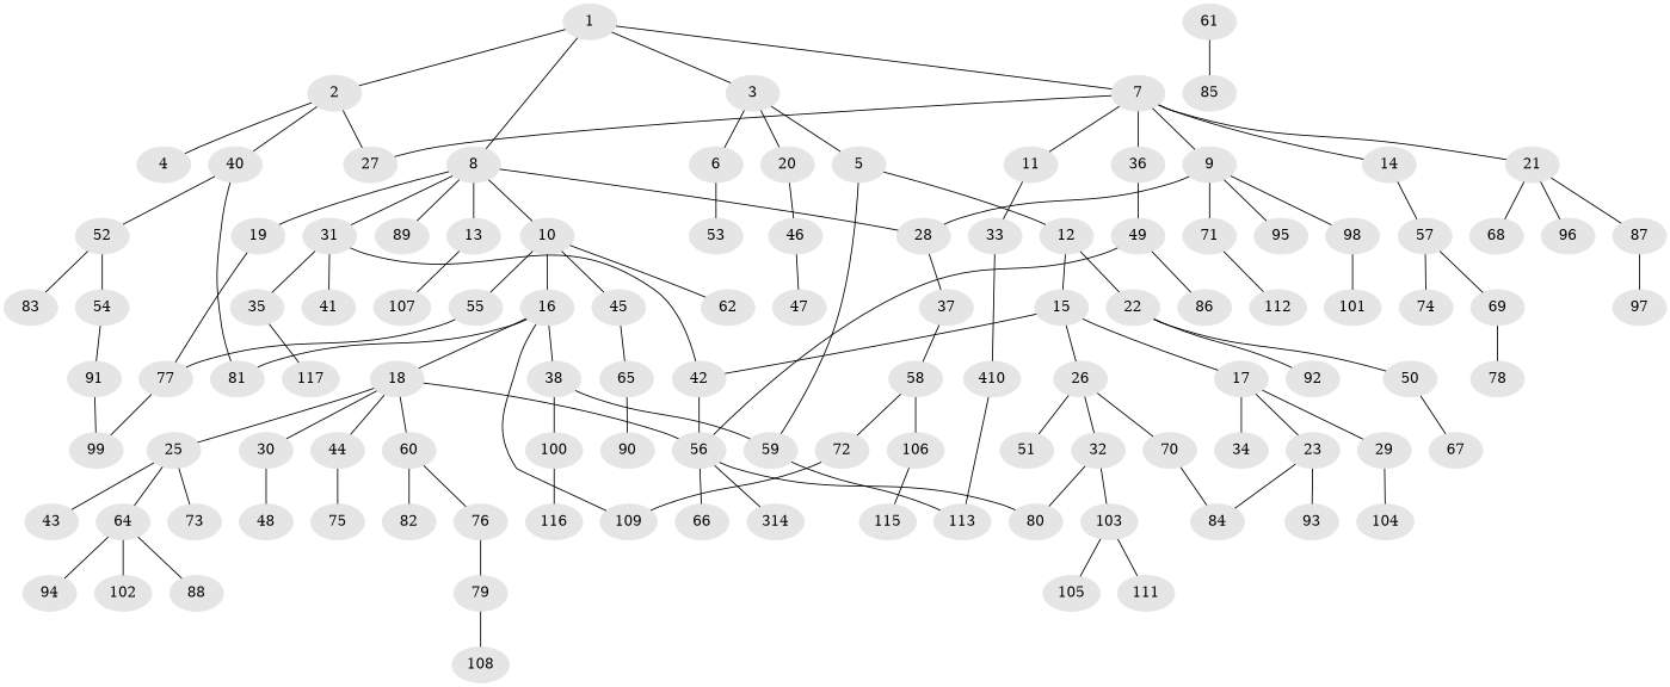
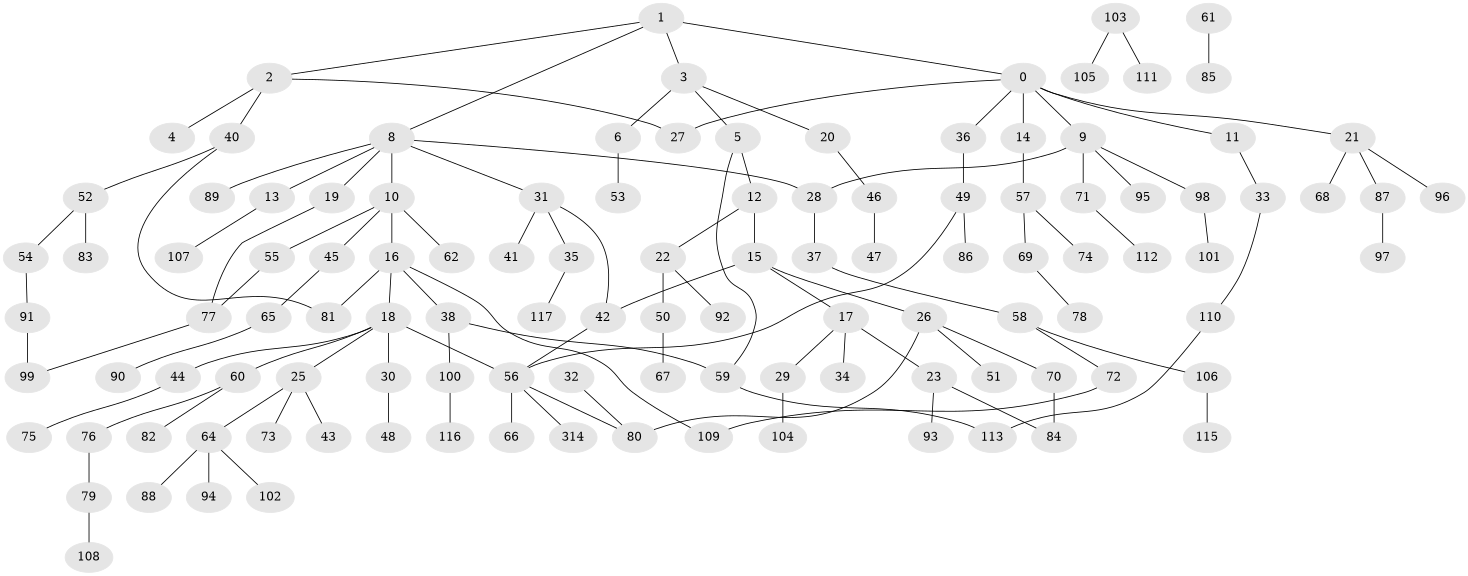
  graph {
    node [color=gray90 style=filled]
    1
    2
    3
-   7
+   7 [label=0]
    8
    4
    27
    40
    5
    6
    20
    9
    11
    14
    21
    36
    10
    13
    19
    28
    31
    89
    81
    52
    12
    59
    53
    46
    15
    22
    113
    71
    95
    98
    33
    57
    68
    87
    96
    49
    16
    45
    55
    62
    107
    77
    37
    42
    35
    41
    112
    101
    18
    38
    109
    65
-   110 [label=410]
+   110
    17
    26
    50
    92
    69
    74
    23
    29
    34
    32
    51
    70
    56
    25
    30
    44
    60
    100
    84
    93
    104
    43
    64
    73
    48
    75
    80
    66
    n86 [label=314]
    76
    82
    99
    47
    97
    67
    88
    94
    102
    103
    61
    85
    58
    117
    105
    111
    86
    72
    106
    116
    54
    83
    90
    91
    78
    115
    79
    108
    1 -- 2
    1 -- 3
    1 -- 7
    1 -- 8
    2 -- 4
    2 -- 27
    2 -- 40
    3 -- 5
    3 -- 6
    3 -- 20
    7 -- 27
    7 -- 9
    7 -- 11
    7 -- 14
    7 -- 21
    7 -- 36
    8 -- 10
    8 -- 13
    8 -- 19
    8 -- 28
    8 -- 31
    8 -- 89
    40 -- 81
    40 -- 52
    5 -- 12
    5 -- 59
    6 -- 53
    20 -- 46
    9 -- 28
    9 -- 71
    9 -- 95
    9 -- 98
    11 -- 33
    14 -- 57
    21 -- 68
    21 -- 87
    21 -- 96
    36 -- 49
    10 -- 16
    10 -- 45
    10 -- 55
    10 -- 62
    13 -- 107
    19 -- 77
    28 -- 37
    31 -- 42
    31 -- 35
    31 -- 41
    52 -- 54
    52 -- 83
    12 -- 15
    12 -- 22
    59 -- 113
    46 -- 47
    15 -- 42
    15 -- 17
    15 -- 26
    22 -- 50
    22 -- 92
    71 -- 112
    98 -- 101
    33 -- 110
    57 -- 69
    57 -- 74
    87 -- 97
    49 -- 56
    49 -- 86
    16 -- 81
    16 -- 18
    16 -- 38
    16 -- 109
    45 -- 65
    55 -- 77
    77 -- 99
    37 -- 58
    42 -- 56
    35 -- 117
    18 -- 56
    18 -- 25
    18 -- 30
    18 -- 44
    18 -- 60
    38 -- 59
    38 -- 100
    65 -- 90
    110 -- 113
    17 -- 23
    17 -- 29
    17 -- 34
-   26 -- 32
+   26 -- 80
    26 -- 51
    26 -- 70
    50 -- 67
    69 -- 78
    23 -- 84
    23 -- 93
    29 -- 104
    32 -- 80
-   32 -- 103
    70 -- 84
    56 -- 80
    56 -- 66
    56 -- n86
    25 -- 43
    25 -- 64
    25 -- 73
    30 -- 48
    44 -- 75
    60 -- 76
    60 -- 82
    100 -- 116
    64 -- 88
    64 -- 94
    64 -- 102
    76 -- 79
    103 -- 105
    103 -- 111
    61 -- 85
    58 -- 72
    58 -- 106
    72 -- 109
    106 -- 115
    54 -- 91
    91 -- 99
    79 -- 108
  }
